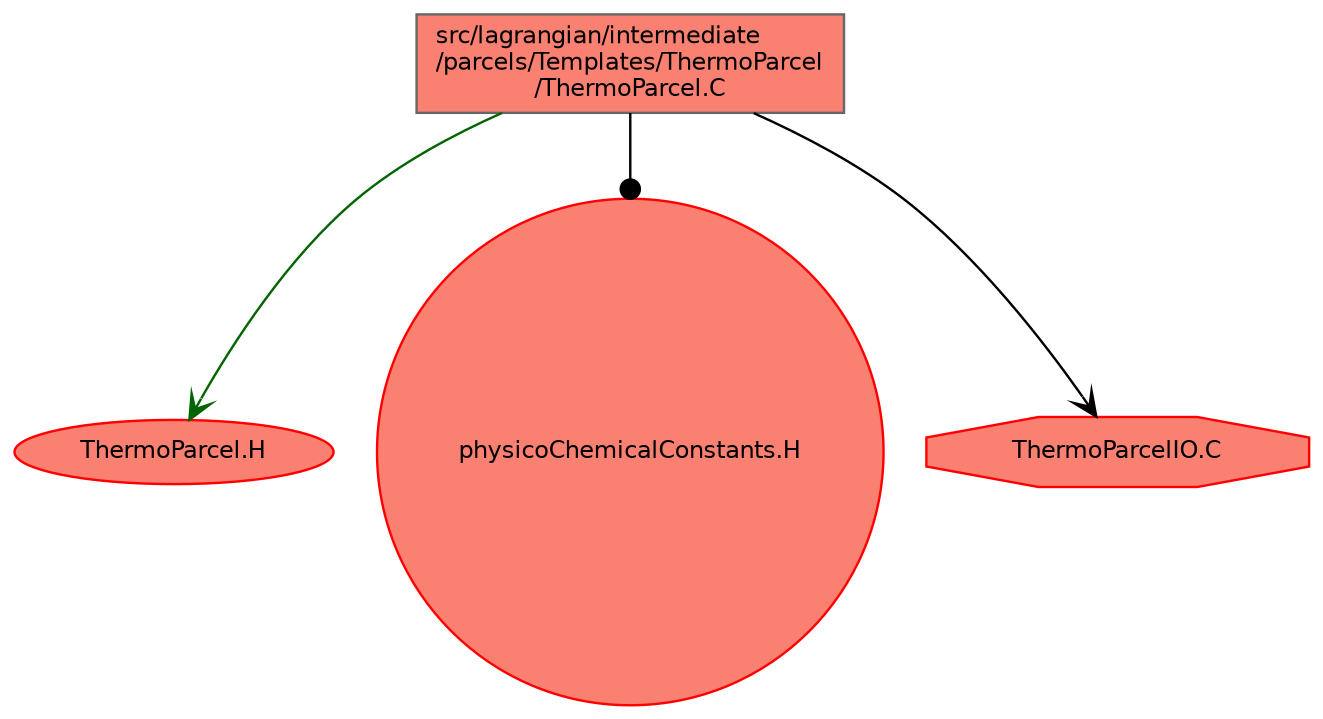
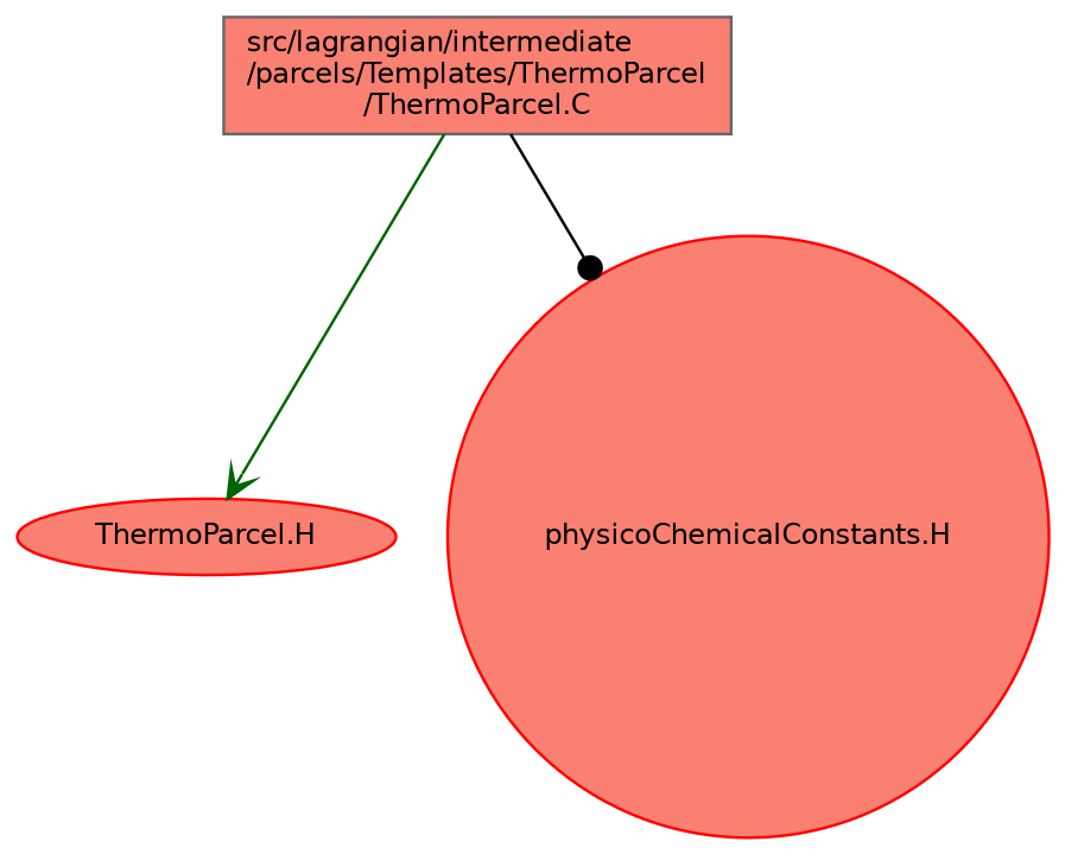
  digraph {
    node [color=red fillcolor=salmon fontname=Helvetica fontsize=10 style=filled]
    edge [arrowhead=vee color=black fontname=Helvetica fontsize=10 labelfontname=Helvetica labelfontsize=10 style=solid]
    n1 [color=gray40 fontcolor=black height=0.2 label="src/lagrangian/intermediate\l/parcels/Templates/ThermoParcel\l/ThermoParcel.C" shape=box width=0.4]
    n2 [height=0.2 label="ThermoParcel.H" shape=ellipse width=0.4]
    n3 [height=0.2 label="physicoChemicalConstants.H" shape=circle width=0.4]
-   n4 [height=0.2 label="ThermoParcelIO.C" shape=octagon width=0.4]
    n1 -> n2 [color=darkgreen]
    n1 -> n3 [arrowhead=dot]
-   n1 -> n4
  }
